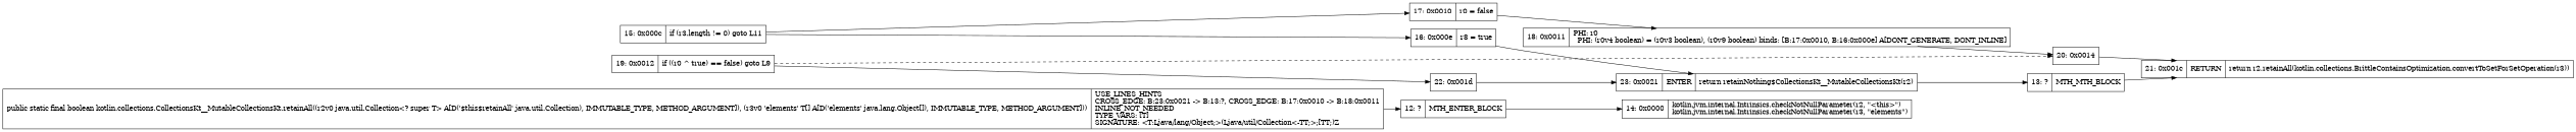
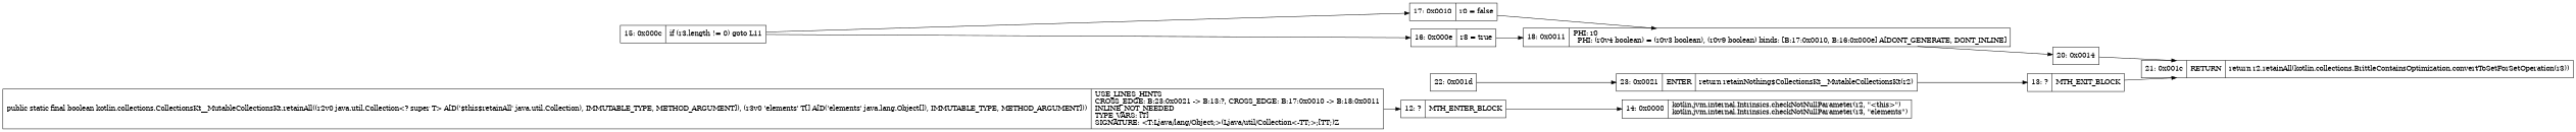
  digraph {
    rankdir=LR
    node [shape=record]
    n1 [label="{12\:\ ?|MTH_ENTER_BLOCK\l}"]
    n2 [label="{14\:\ 0x0000|kotlin.jvm.internal.Intrinsics.checkNotNullParameter(r2, \"\<this\>\")\lkotlin.jvm.internal.Intrinsics.checkNotNullParameter(r3, \"elements\")\l}"]
    n3 [label="{15\:\ 0x000c|if (r3.length != 0) goto L11\l}"]
    n4 [label="{16\:\ 0x000e|r8 = true\l}"]
    n5 [label="{17\:\ 0x0010|r0 = false\l}"]
    n6 [label="{18\:\ 0x0011|PHI: r0 \l  PHI: (r0v4 boolean) = (r0v3 boolean), (r0v9 boolean) binds: [B:17:0x0010, B:16:0x000e] A[DONT_GENERATE, DONT_INLINE]\l}"]
    n7 [label="{20\:\ 0x0014}"]
-   n8 [label="{19\:\ 0x0012|if ((r0 ^ true) == false) goto L9\l}"]
    n9 [label="{22\:\ 0x001d}"]
    n10 [label="{21\:\ 0x001c|RETURN\l|return r2.retainAll(kotlin.collections.BrittleContainsOptimization.convertToSetForSetOperation(r3))\l}"]
    n11 [label="{23\:\ 0x0021|ENTER\l|return retainNothing$CollectionsKt__MutableCollectionsKt(r2)\l}"]
-   n12 [label="{13\:\ ?|MTH_MTH_BLOCK\l}"]
+   n12 [label="{13\:\ ?|MTH_EXIT_BLOCK\l}"]
    n13 [label="{public static final boolean kotlin.collections.CollectionsKt__MutableCollectionsKt.retainAll((r2v0 java.util.Collection\<? super T\> A[D('$this$retainAll' java.util.Collection), IMMUTABLE_TYPE, METHOD_ARGUMENT]), (r3v0 'elements' T[] A[D('elements' java.lang.Object[]), IMMUTABLE_TYPE, METHOD_ARGUMENT]))  | USE_LINES_HINTS\lCROSS_EDGE: B:23:0x0021 \-\> B:13:?, CROSS_EDGE: B:17:0x0010 \-\> B:18:0x0011\lINLINE_NOT_NEEDED\lTYPE_VARS: [T]\lSIGNATURE: \<T:Ljava\/lang\/Object;\>(Ljava\/util\/Collection\<\-TT;\>;[TT;)Z\l}"]
    n1 -> n2
    n3 -> n4 [style=solid]
    n3 -> n5
-   n4 -> n11
+   n4 -> n6
    n5 -> n6
    n6 -> n7
    n7 -> n10
-   n8 -> n7 [style=dashed]
-   n8 -> n9
    n9 -> n11
    n11 -> n12
    n12 -> n10
    n13 -> n1
  }
